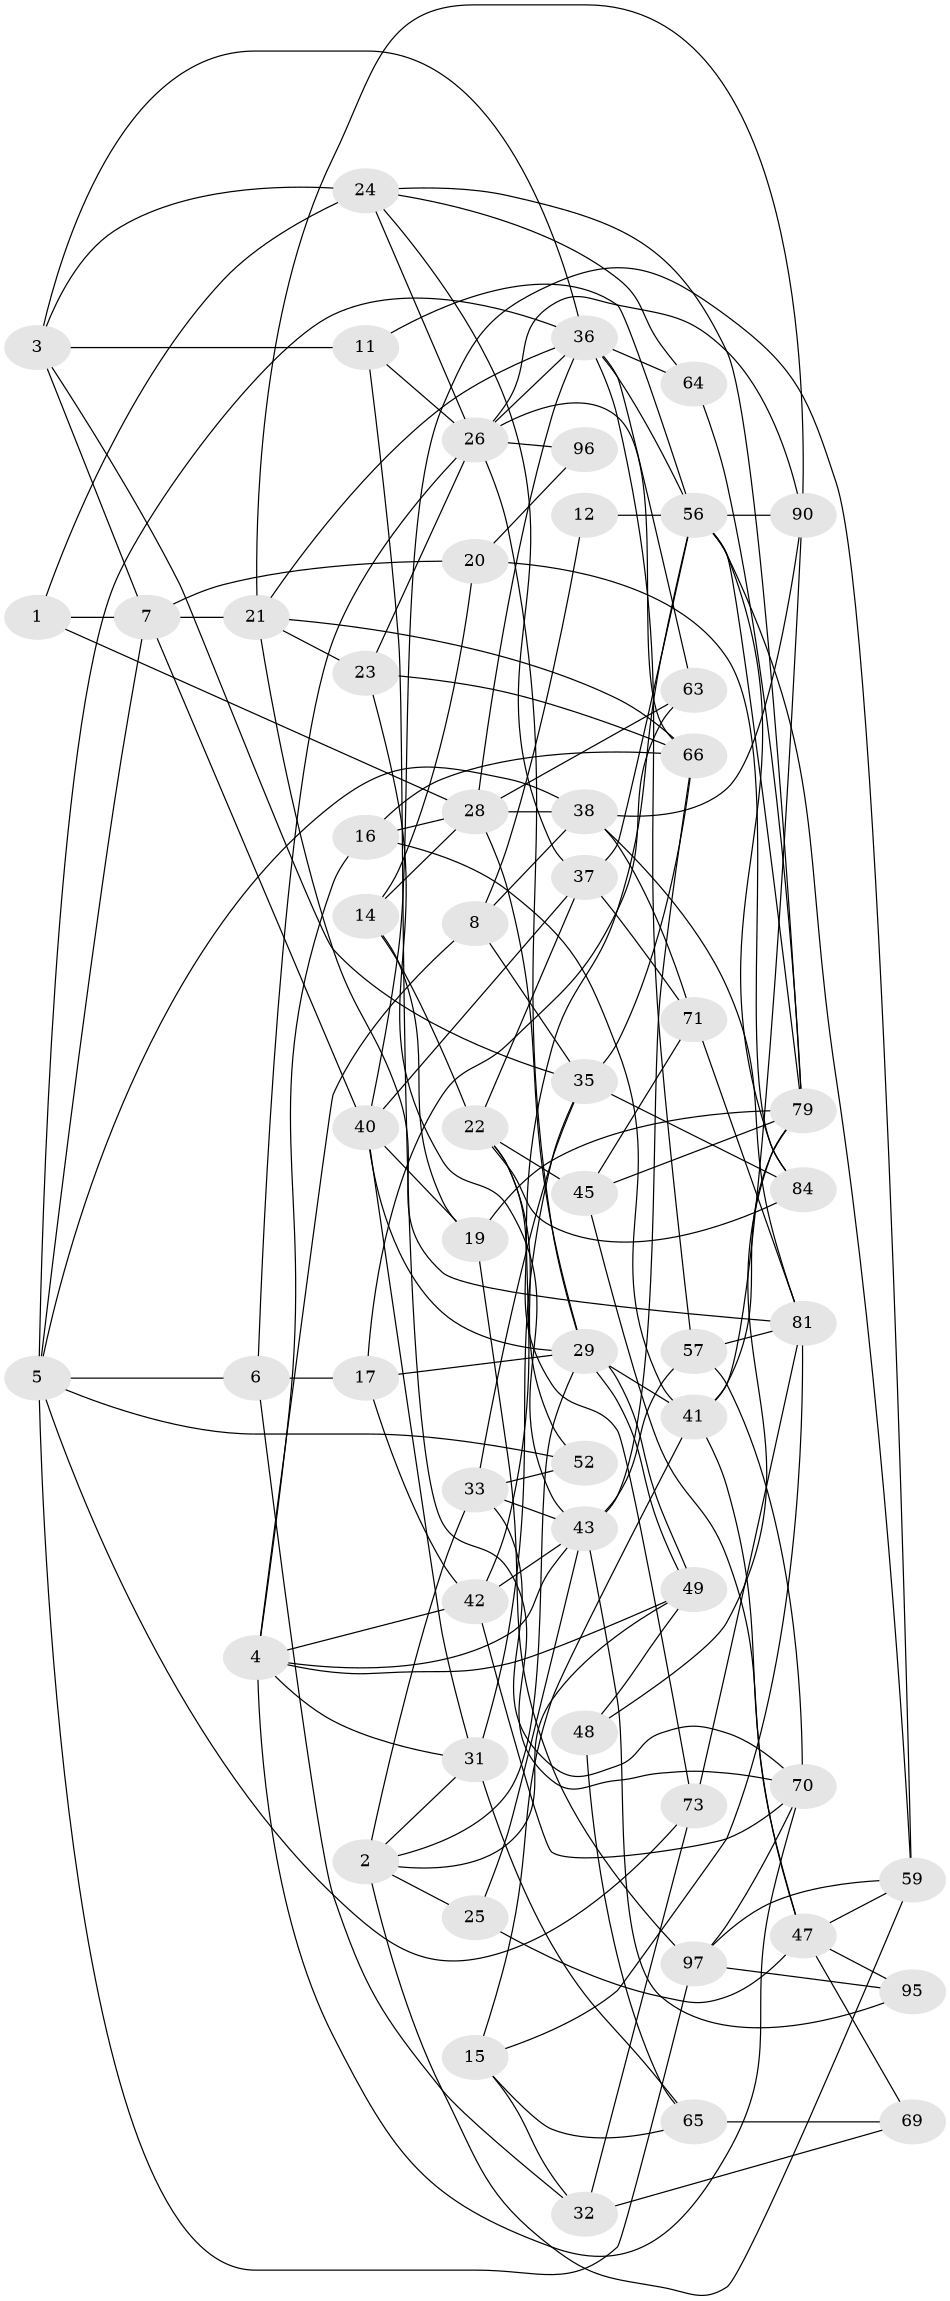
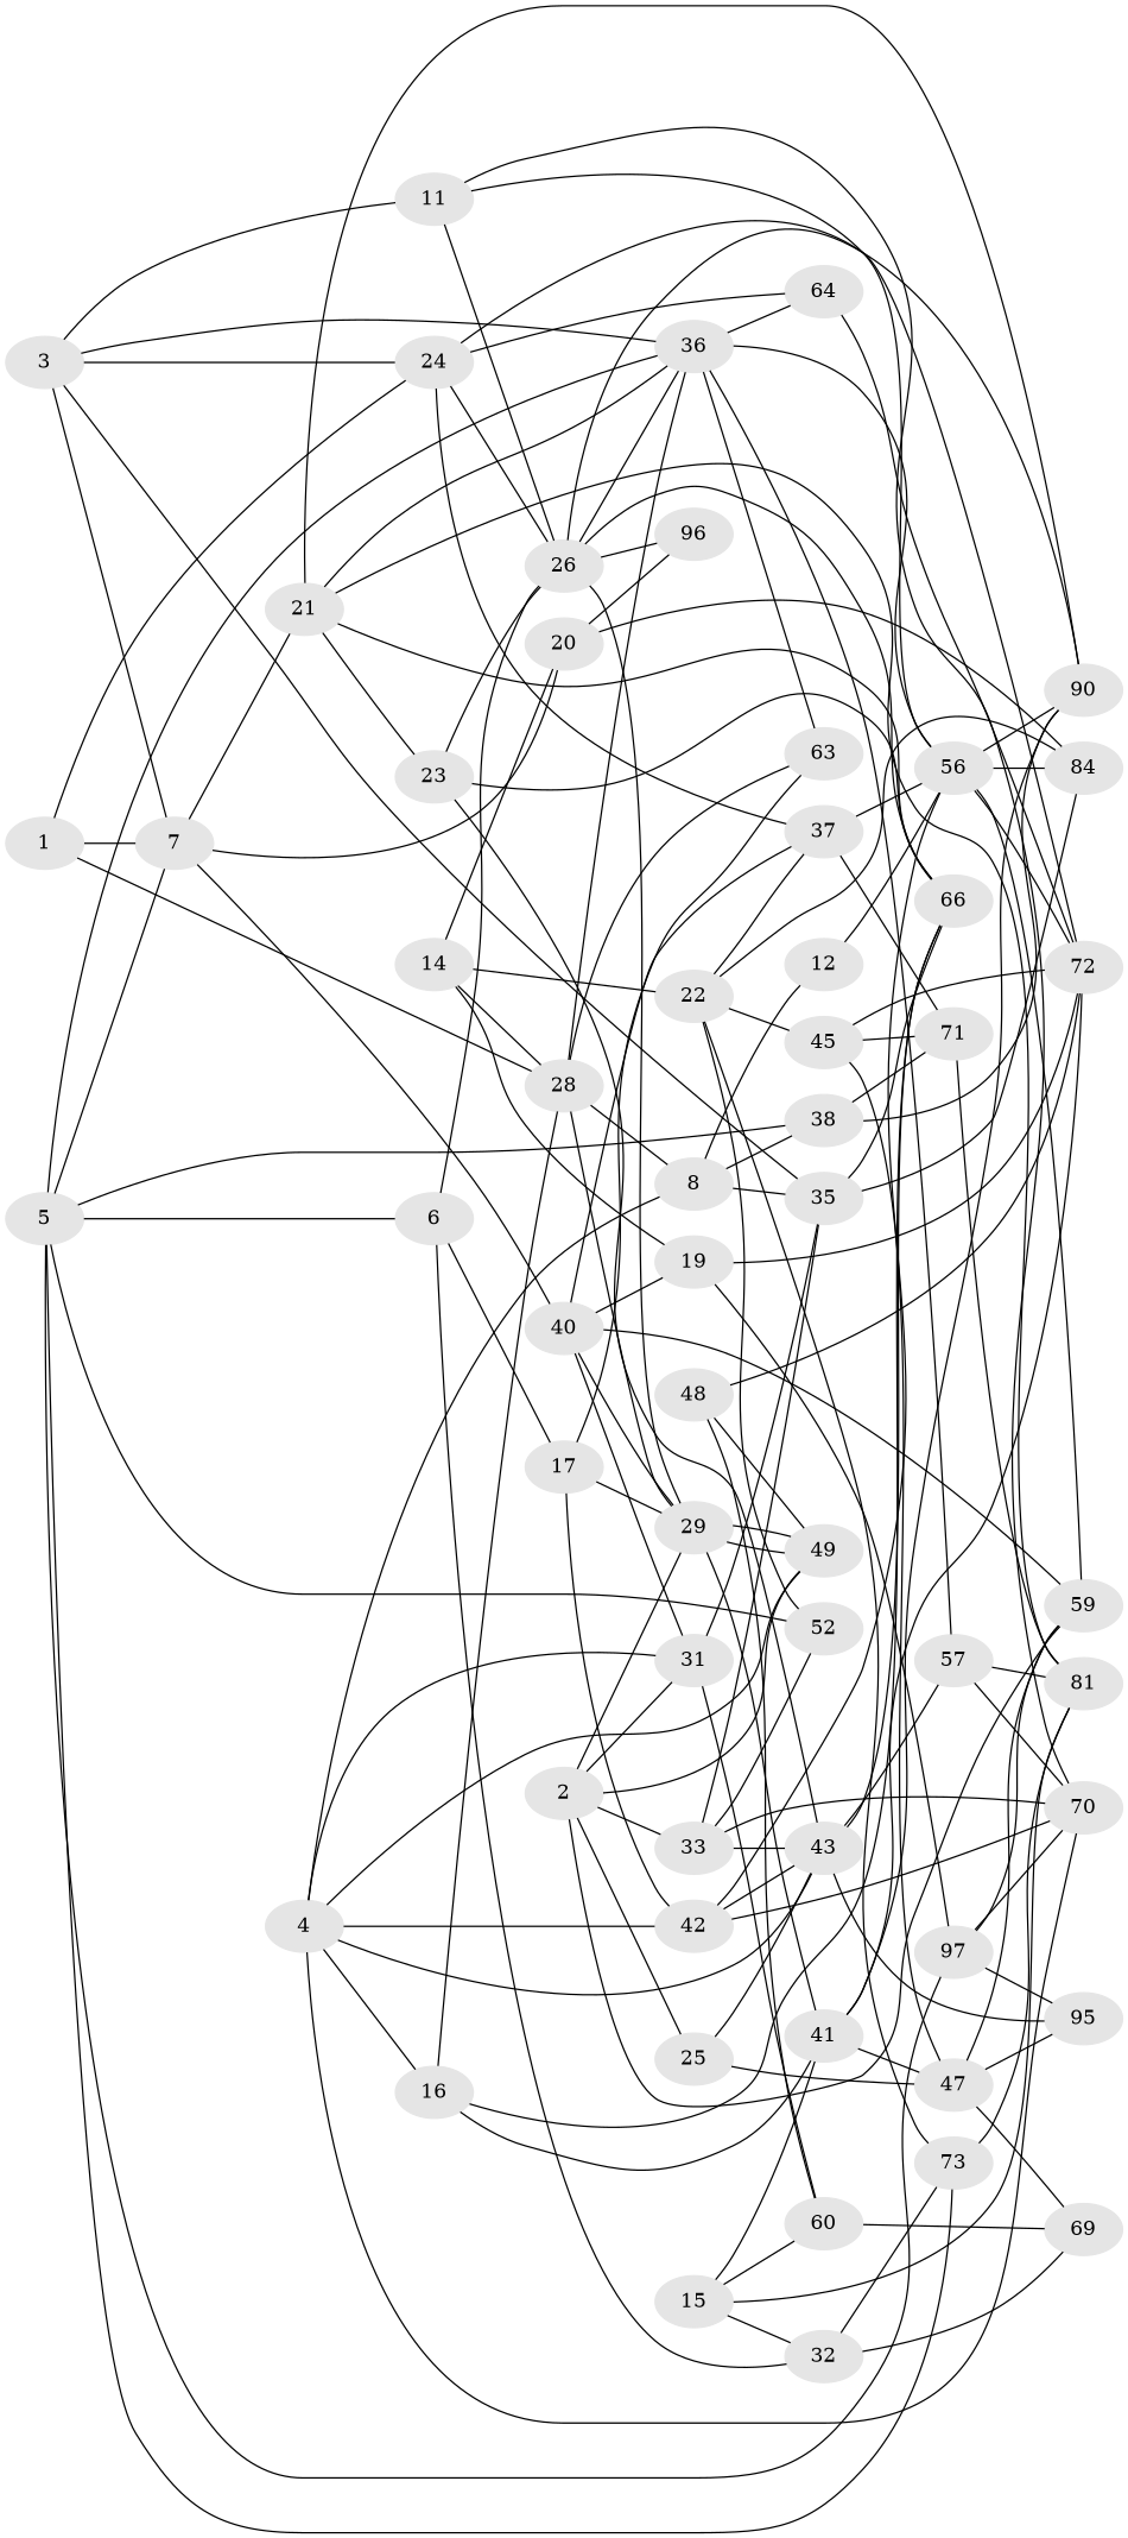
  graph {
    rankdir=LR
    node [color=gray90 style=filled]
    1 [super="+9"]
    7 [super="+58"]
    24 [super="+34"]
    28 [super="+74"]
    n5 [label=40 super="+44"]
    20 [super="+30"]
    21 [super="+67"]
    26 [super="+94"]
    37 [super="+93"]
-   72 [super="+80" label=79]
+   72 [super="+80"]
    64
    29 [super="+92"]
    36 [super="+78"]
    38
    63
    2 [super="+88"]
    25
    31
    33 [super="+54"]
    49 [super="+82"]
    59 [super="+87"]
    43 [super="+62"]
    47 [super="+86"]
    41 [super="+61"]
    35 [super="+89"]
-   65 [super="+75"]
+   65 [super="+75" label=60]
    70 [super="+76"]
    52 [super="+77"]
    3 [super="+60"]
    11 [super="+18"]
    56 [super="+83"]
    66 [super="+79"]
    84
    57
    4 [super="+40"]
    8 [super="+53"]
    16
    42 [super="+50"]
    12
    95
    5 [super="+51"]
    6 [super="+13"]
    n43 [label=97 super="+39"]
    73 [super="+91"]
    17
    32
    81 [super="+85"]
    90 [super="+97"]
    71
    96
    69
    19 [super="+55"]
    23
    14 [super="+68"]
    22 [super="+46"]
    45
    15
    48
    1 -- 7
    1 -- 24
    1 -- 28
    7 -- n5
    7 -- 20
    7 -- 21
    24 -- 26
    24 -- 37
    24 -- 72
    24 -- 64
    28 -- 29
    28 -- 36
-   28 -- 38
+   28 -- 8
    28 -- 63
    n5 -- 37
    n5 -- 29
    n5 -- 31
    n5 -- 59 [weight=2]
    n5 -- 19
    20 -- 84
    20 -- 96
    21 -- 36
    21 -- 66
    21 -- 81
    21 -- 90
    21 -- 23
    26 -- 29
    26 -- 36
    26 -- 66
    26 -- 90
    26 -- 96
    37 -- 56
    37 -- 71
    64 -- 72
    29 -- 49
    29 -- 49
    29 -- 41
    36 -- 64
    36 -- 63
    36 -- 56
    36 -- 57
-   38 -- 81
    38 -- 90
    38 -- 71
    2 -- 29
    2 -- 25
    2 -- 31
    2 -- 33
    2 -- 49 [weight=2]
    2 -- 59
    25 -- 43
    25 -- 47
    31 -- 35
    31 -- 65
    33 -- 43 [weight=2]
    33 -- 35
    33 -- 70
    33 -- 52
    43 -- 66
    43 -- 57
    43 -- 95
    47 -- 59
    47 -- 95
    47 -- 69
    41 -- 72
    41 -- 47
    41 -- 90
    35 -- 66
    35 -- 84
    65 -- 69
    3 -- 7
    3 -- 24
    3 -- 36
    3 -- 35
    3 -- 11
    11 -- 26
    11 -- 70
    11 -- 56
    56 -- 72
    56 -- 59
    56 -- 84
    56 -- 90
    57 -- 70
    57 -- 81
    4 -- 31
    4 -- 49
    4 -- 43
    4 -- 70
    4 -- 8
    4 -- 16
    4 -- 42
    8 -- 38
    8 -- 35 [weight=2]
    8 -- 12
    16 -- 28
    16 -- 41
    16 -- 66
    42 -- 43
    42 -- 70
    42 -- 56
    12 -- 56
    5 -- 7
    5 -- 36
    5 -- 38
    5 -- 52
    5 -- 6
    5 -- n43
    5 -- 73
    6 -- 26
    6 -- 17
    6 -- 32
    n43 -- 59 [weight=2]
    n43 -- 70
    n43 -- 95
    73 -- 81
    17 -- 29
    17 -- 63
    17 -- 42
    32 -- 73
    32 -- 69
    71 -- 81
    19 -- 72
    19 -- n43
    23 -- 26
    23 -- 43
    23 -- 66
    14 -- 28
    14 -- 20 [weight=2]
    14 -- 19
    14 -- 22 [weight=2]
    22 -- 37
    22 -- 52
    22 -- 84
    22 -- 73
    22 -- 45
    45 -- 72
    45 -- 47
    45 -- 71
    15 -- 41
    15 -- 65
    15 -- 32
    15 -- 81
    48 -- 72
    48 -- 49
    48 -- 65
  }
